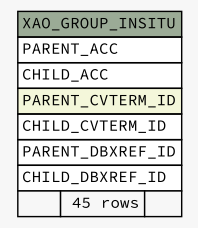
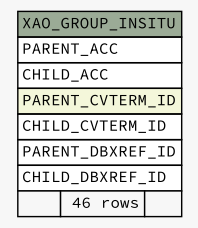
  digraph {
    bgcolor="#f7f7f7"
    fontname="Source Code Pro"
    fontsize=11
    nodesep=0.18
    rankdir=RL
    ranksep=0.46
-   n1 [fontname="Source Code Pro" fontsize=11 label=<     <TABLE BORDER="0" CELLBORDER="1" CELLSPACING="0" BGCOLOR="#ffffff">       <TR><TD COLSPAN="3" BGCOLOR="#9bab96" ALIGN="CENTER">XAO_GROUP_INSITU</TD></TR>       <TR><TD PORT="PARENT_ACC" COLSPAN="3" ALIGN="LEFT">PARENT_ACC</TD></TR>       <TR><TD PORT="CHILD_ACC" COLSPAN="3" ALIGN="LEFT">CHILD_ACC</TD></TR>       <TR><TD PORT="PARENT_CVTERM_ID" COLSPAN="3" BGCOLOR="#f4f7da" ALIGN="LEFT">PARENT_CVTERM_ID</TD></TR>       <TR><TD PORT="CHILD_CVTERM_ID" COLSPAN="3" ALIGN="LEFT">CHILD_CVTERM_ID</TD></TR>       <TR><TD PORT="PARENT_DBXREF_ID" COLSPAN="3" ALIGN="LEFT">PARENT_DBXREF_ID</TD></TR>       <TR><TD PORT="CHILD_DBXREF_ID" COLSPAN="3" ALIGN="LEFT">CHILD_DBXREF_ID</TD></TR>       <TR><TD ALIGN="LEFT" BGCOLOR="#f7f7f7">  </TD><TD ALIGN="RIGHT" BGCOLOR="#f7f7f7">45 rows</TD><TD ALIGN="RIGHT" BGCOLOR="#f7f7f7">  </TD></TR>     </TABLE>> shape=plaintext]
+   n1 [fontname="Source Code Pro" fontsize=11 label=<     <TABLE BORDER="0" CELLBORDER="1" CELLSPACING="0" BGCOLOR="#ffffff">       <TR><TD COLSPAN="3" BGCOLOR="#9bab96" ALIGN="CENTER">XAO_GROUP_INSITU</TD></TR>       <TR><TD PORT="PARENT_ACC" COLSPAN="3" ALIGN="LEFT">PARENT_ACC</TD></TR>       <TR><TD PORT="CHILD_ACC" COLSPAN="3" ALIGN="LEFT">CHILD_ACC</TD></TR>       <TR><TD PORT="PARENT_CVTERM_ID" COLSPAN="3" BGCOLOR="#f4f7da" ALIGN="LEFT">PARENT_CVTERM_ID</TD></TR>       <TR><TD PORT="CHILD_CVTERM_ID" COLSPAN="3" ALIGN="LEFT">CHILD_CVTERM_ID</TD></TR>       <TR><TD PORT="PARENT_DBXREF_ID" COLSPAN="3" ALIGN="LEFT">PARENT_DBXREF_ID</TD></TR>       <TR><TD PORT="CHILD_DBXREF_ID" COLSPAN="3" ALIGN="LEFT">CHILD_DBXREF_ID</TD></TR>       <TR><TD ALIGN="LEFT" BGCOLOR="#f7f7f7">  </TD><TD ALIGN="RIGHT" BGCOLOR="#f7f7f7">46 rows</TD><TD ALIGN="RIGHT" BGCOLOR="#f7f7f7">  </TD></TR>     </TABLE>> shape=plaintext]
  }
